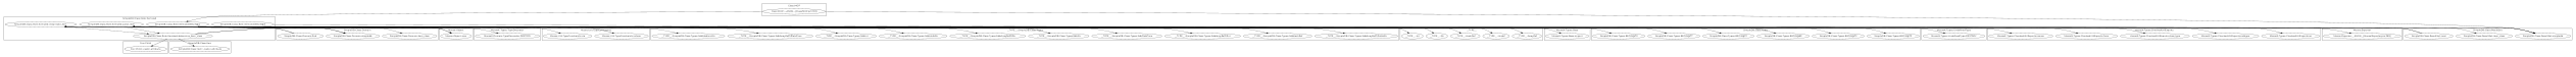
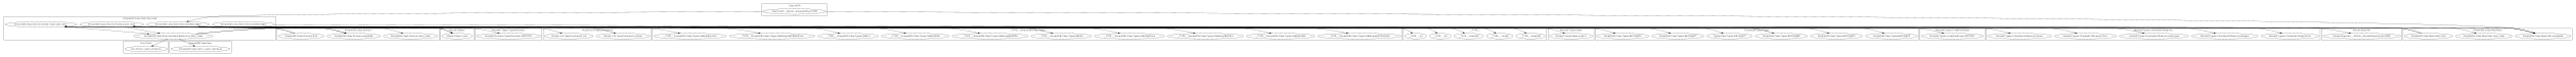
  digraph {
    fontname=Montserrat
    node [fontname=Montserrat]
    edge [fontname=Montserrat]
    "Foo::Child::_castor_attribute"
    n2 [label="MooseX::Domain::TypeDecorator::DESTROY"]
    "Moose::Exporter::__ANON__[Moose/Exporter.pm:389]"
    "SimpleDB::Class::Item::_castor_attribute"
    "Moose::Util::TypeConstraints::where"
    "Moose::Util::TypeConstraints::via"
    "__TYPE__::SimpleDB::Class::Types::SdbArrayRefOfIntAsStr"
    "__TYPE__::SimpleDB::Class::Types::SdbHashRef"
    "__TYPE__::SimpleDB::Class::Types::SdbArrayRefOfInt"
    "__TYPE__::SimpleDB::Class::Types::SdbDateTime"
    "__TYPE__::SimpleDB::Class::Types::SdbStr"
    "__TYPE__::SimpleDB::Class::Types::SdbArrayRefOfStr"
    "__TYPE__::SimpleDB::Class::Types::SdbIntAsStr"
    "__TYPE__::SimpleDB::Class::Types::SdbInt"
    "__TYPE__::SimpleDB::Class::Types::SdbArrayRefOfDateTime"
    "__TYPE__::SimpleDB::Class::Types::SdbMediumStr"
    "SimpleDB::Class::Role::Itemized::parse_item"
    "SimpleDB::Class::Role::Itemized::determine_item_class"
    "SimpleDB::Class::Role::Itemized::BEGIN@4"
    "SimpleDB::Class::Role::Itemized::BEGIN@3"
    "SimpleDB::Class::Role::Itemized::instantiate_item"
    "SimpleDB::Class::ResultSet::item_class"
    "SimpleDB::Class::ResultSet::next"
    "SimpleDB::Class::ResultSet::simpledb"
    "__TYPE__::ArrayRef"
    "__TYPE__::Undef"
    "__TYPE__::HashRef"
    "__TYPE__::Str"
    "__TYPE__::Int"
    "SimpleDB::Class::Domain::find"
    "SimpleDB::Class::Domain::item_class"
    "SimpleDB::Class::Domain::simpledb"
    "Class::MOP::__ANON__[Class/MOP.pm:103]"
    "Moose::Object::new"
    "MooseX::Types::Base::import"
    "SimpleDB::Class::Types::BEGIN@83"
-   "SimpleDB::Class::Types::BEGIN@71"
+   "SimpleDB::Class::Types::BEGIN@71" [label="Types::Class::Types::BEGIN@71"]
    "SimpleDB::Class::Types::BEGIN@77"
    "SimpleDB::Class::Types::BEGIN@70"
    "SimpleDB::Class::Types::BEGIN@73"
    "SimpleDB::Class::Types::BEGIN@72"
    "MooseX::Types::UndefinedType::DESTROY"
    "MooseX::Types::CheckedUtilExports::as"
    "MooseX::Types::CheckedUtilExports::subtype"
    "MooseX::Types::CheckedUtilExports::class_type"
    "MooseX::Types::CheckedUtilExports::from"
    "MooseX::Types::CheckedUtilExports::coerce"
    subgraph cluster_1 {
      label="Foo::Child"
      "Foo::Child::_castor_attribute"
    }
    subgraph cluster_2 {
      label="MooseX::Types::TypeDecorator"
      n2
    }
    subgraph cluster_3 {
      label="Moose::Exporter"
      "Moose::Exporter::__ANON__[Moose/Exporter.pm:389]"
    }
    subgraph cluster_4 {
      label="SimpleDB::Class::Item"
      "SimpleDB::Class::Item::_castor_attribute"
    }
    subgraph cluster_5 {
      label="Moose::Util::TypeConstraints"
      "Moose::Util::TypeConstraints::where"
      "Moose::Util::TypeConstraints::via"
    }
    subgraph cluster_6 {
      label="__TYPE__::SimpleDB::Class::Types"
      "__TYPE__::SimpleDB::Class::Types::SdbArrayRefOfIntAsStr"
      "__TYPE__::SimpleDB::Class::Types::SdbHashRef"
      "__TYPE__::SimpleDB::Class::Types::SdbArrayRefOfInt"
      "__TYPE__::SimpleDB::Class::Types::SdbDateTime"
      "__TYPE__::SimpleDB::Class::Types::SdbStr"
      "__TYPE__::SimpleDB::Class::Types::SdbArrayRefOfStr"
      "__TYPE__::SimpleDB::Class::Types::SdbIntAsStr"
      "__TYPE__::SimpleDB::Class::Types::SdbInt"
      "__TYPE__::SimpleDB::Class::Types::SdbArrayRefOfDateTime"
      "__TYPE__::SimpleDB::Class::Types::SdbMediumStr"
    }
    subgraph cluster_7 {
      label="SimpleDB::Class::Role::Itemized"
      "SimpleDB::Class::Role::Itemized::parse_item"
      "SimpleDB::Class::Role::Itemized::determine_item_class"
      "SimpleDB::Class::Role::Itemized::BEGIN@4"
      "SimpleDB::Class::Role::Itemized::BEGIN@3"
      "SimpleDB::Class::Role::Itemized::instantiate_item"
    }
    subgraph cluster_8 {
      label="SimpleDB::Class::ResultSet"
      "SimpleDB::Class::ResultSet::item_class"
      "SimpleDB::Class::ResultSet::next"
      "SimpleDB::Class::ResultSet::simpledb"
    }
    subgraph cluster_9 {
      label=__TYPE__
      "__TYPE__::ArrayRef"
      "__TYPE__::Undef"
      "__TYPE__::HashRef"
      "__TYPE__::Str"
      "__TYPE__::Int"
    }
    subgraph cluster_10 {
      label="SimpleDB::Class::Domain"
      "SimpleDB::Class::Domain::find"
      "SimpleDB::Class::Domain::item_class"
      "SimpleDB::Class::Domain::simpledb"
    }
    subgraph cluster_11 {
      label="Class::MOP"
      "Class::MOP::__ANON__[Class/MOP.pm:103]"
    }
    subgraph cluster_12 {
      label="Moose::Object"
      "Moose::Object::new"
    }
    subgraph cluster_13 {
      label="MooseX::Types::Base"
      "MooseX::Types::Base::import"
    }
    subgraph cluster_14 {
      label="SimpleDB::Class::Types"
      "SimpleDB::Class::Types::BEGIN@83"
      "SimpleDB::Class::Types::BEGIN@71"
      "SimpleDB::Class::Types::BEGIN@77"
      "SimpleDB::Class::Types::BEGIN@70"
      "SimpleDB::Class::Types::BEGIN@73"
      "SimpleDB::Class::Types::BEGIN@72"
    }
    subgraph cluster_15 {
      label="MooseX::Types::UndefinedType"
      "MooseX::Types::UndefinedType::DESTROY"
    }
    subgraph cluster_16 {
      label="MooseX::Types::CheckedUtilExports"
      "MooseX::Types::CheckedUtilExports::as"
      "MooseX::Types::CheckedUtilExports::subtype"
      "MooseX::Types::CheckedUtilExports::class_type"
      "MooseX::Types::CheckedUtilExports::from"
      "MooseX::Types::CheckedUtilExports::coerce"
    }
    "SimpleDB::Class::Role::Itemized::parse_item" -> "SimpleDB::Class::Role::Itemized::determine_item_class"
    "SimpleDB::Class::Role::Itemized::parse_item" -> "SimpleDB::Class::ResultSet::simpledb"
    "SimpleDB::Class::Role::Itemized::parse_item" -> "SimpleDB::Class::Domain::simpledb"
    "SimpleDB::Class::Role::Itemized::parse_item" -> "Moose::Object::new"
    "SimpleDB::Class::Role::Itemized::determine_item_class" -> "Foo::Child::_castor_attribute"
    "SimpleDB::Class::Role::Itemized::determine_item_class" -> "SimpleDB::Class::Item::_castor_attribute"
    "SimpleDB::Class::Role::Itemized::determine_item_class" -> "SimpleDB::Class::ResultSet::item_class"
    "SimpleDB::Class::Role::Itemized::determine_item_class" -> "SimpleDB::Class::Domain::item_class"
    "SimpleDB::Class::Role::Itemized::BEGIN@4" -> n2
    "SimpleDB::Class::Role::Itemized::BEGIN@4" -> "Moose::Util::TypeConstraints::where"
    "SimpleDB::Class::Role::Itemized::BEGIN@4" -> "Moose::Util::TypeConstraints::via"
    "SimpleDB::Class::Role::Itemized::BEGIN@4" -> "__TYPE__::SimpleDB::Class::Types::SdbArrayRefOfIntAsStr"
    "SimpleDB::Class::Role::Itemized::BEGIN@4" -> "__TYPE__::SimpleDB::Class::Types::SdbHashRef"
    "SimpleDB::Class::Role::Itemized::BEGIN@4" -> "__TYPE__::SimpleDB::Class::Types::SdbArrayRefOfInt"
    "SimpleDB::Class::Role::Itemized::BEGIN@4" -> "__TYPE__::SimpleDB::Class::Types::SdbDateTime"
    "SimpleDB::Class::Role::Itemized::BEGIN@4" -> "__TYPE__::SimpleDB::Class::Types::SdbStr"
    "SimpleDB::Class::Role::Itemized::BEGIN@4" -> "__TYPE__::SimpleDB::Class::Types::SdbArrayRefOfStr"
    "SimpleDB::Class::Role::Itemized::BEGIN@4" -> "__TYPE__::SimpleDB::Class::Types::SdbIntAsStr"
    "SimpleDB::Class::Role::Itemized::BEGIN@4" -> "__TYPE__::SimpleDB::Class::Types::SdbInt"
    "SimpleDB::Class::Role::Itemized::BEGIN@4" -> "__TYPE__::SimpleDB::Class::Types::SdbArrayRefOfDateTime"
    "SimpleDB::Class::Role::Itemized::BEGIN@4" -> "__TYPE__::SimpleDB::Class::Types::SdbMediumStr"
    "SimpleDB::Class::Role::Itemized::BEGIN@4" -> "__TYPE__::ArrayRef"
    "SimpleDB::Class::Role::Itemized::BEGIN@4" -> "__TYPE__::Undef"
    "SimpleDB::Class::Role::Itemized::BEGIN@4" -> "__TYPE__::HashRef"
    "SimpleDB::Class::Role::Itemized::BEGIN@4" -> "__TYPE__::Str"
    "SimpleDB::Class::Role::Itemized::BEGIN@4" -> "__TYPE__::Int"
    "SimpleDB::Class::Role::Itemized::BEGIN@4" -> "MooseX::Types::Base::import"
    "SimpleDB::Class::Role::Itemized::BEGIN@4" -> "SimpleDB::Class::Types::BEGIN@83"
    "SimpleDB::Class::Role::Itemized::BEGIN@4" -> "SimpleDB::Class::Types::BEGIN@71"
    "SimpleDB::Class::Role::Itemized::BEGIN@4" -> "SimpleDB::Class::Types::BEGIN@77"
    "SimpleDB::Class::Role::Itemized::BEGIN@4" -> "SimpleDB::Class::Types::BEGIN@70"
    "SimpleDB::Class::Role::Itemized::BEGIN@4" -> "SimpleDB::Class::Types::BEGIN@73"
    "SimpleDB::Class::Role::Itemized::BEGIN@4" -> "SimpleDB::Class::Types::BEGIN@72"
    "SimpleDB::Class::Role::Itemized::BEGIN@4" -> "MooseX::Types::UndefinedType::DESTROY"
    "SimpleDB::Class::Role::Itemized::BEGIN@4" -> "MooseX::Types::CheckedUtilExports::as"
    "SimpleDB::Class::Role::Itemized::BEGIN@4" -> "MooseX::Types::CheckedUtilExports::subtype"
    "SimpleDB::Class::Role::Itemized::BEGIN@4" -> "MooseX::Types::CheckedUtilExports::class_type"
    "SimpleDB::Class::Role::Itemized::BEGIN@4" -> "MooseX::Types::CheckedUtilExports::from"
    "SimpleDB::Class::Role::Itemized::BEGIN@4" -> "MooseX::Types::CheckedUtilExports::coerce"
    "SimpleDB::Class::Role::Itemized::BEGIN@3" -> "Moose::Exporter::__ANON__[Moose/Exporter.pm:389]"
    "SimpleDB::Class::Role::Itemized::instantiate_item" -> "SimpleDB::Class::Role::Itemized::determine_item_class"
    "SimpleDB::Class::Role::Itemized::instantiate_item" -> "SimpleDB::Class::ResultSet::simpledb"
    "SimpleDB::Class::Role::Itemized::instantiate_item" -> "SimpleDB::Class::Domain::simpledb"
    "SimpleDB::Class::Role::Itemized::instantiate_item" -> "Moose::Object::new"
    "SimpleDB::Class::ResultSet::next" -> "SimpleDB::Class::Role::Itemized::parse_item"
    "SimpleDB::Class::ResultSet::next" -> "SimpleDB::Class::Role::Itemized::instantiate_item"
    "SimpleDB::Class::Domain::find" -> "SimpleDB::Class::Role::Itemized::parse_item"
    "SimpleDB::Class::Domain::find" -> "SimpleDB::Class::Role::Itemized::instantiate_item"
    "Class::MOP::__ANON__[Class/MOP.pm:103]" -> "SimpleDB::Class::Role::Itemized::BEGIN@4"
    "Class::MOP::__ANON__[Class/MOP.pm:103]" -> "SimpleDB::Class::ResultSet::simpledb"
  }
